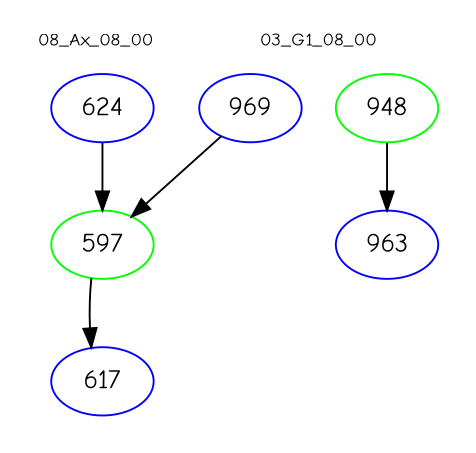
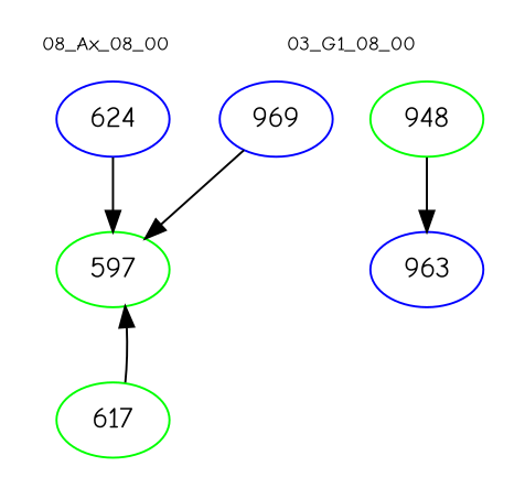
  digraph {
    fontname="Comic Neue"
    node [color=blue fontname="Comic Neue"]
    edge [color=black fontname="Comic Neue"]
    n1 [label=624]
    n2 [color=green label=597]
-   n3 [label=617]
+   n3 [color=green label=617]
    n4 [label=969]
    n5 [color=green label=948]
    n6 [label=963]
    subgraph cluster_1 {
      color=white
      fontsize=10
      label="08_Ax_08_00"
      n1
      n2
      n3
    }
    subgraph cluster_2 {
      color=white
      fontsize=10
      label="03_G1_08_00"
      n4
      n5
      n6
    }
    n1 -> n2
-   n2 -> n3
+   n3 -> n2
    n4 -> n2
    n5 -> n6
  }
